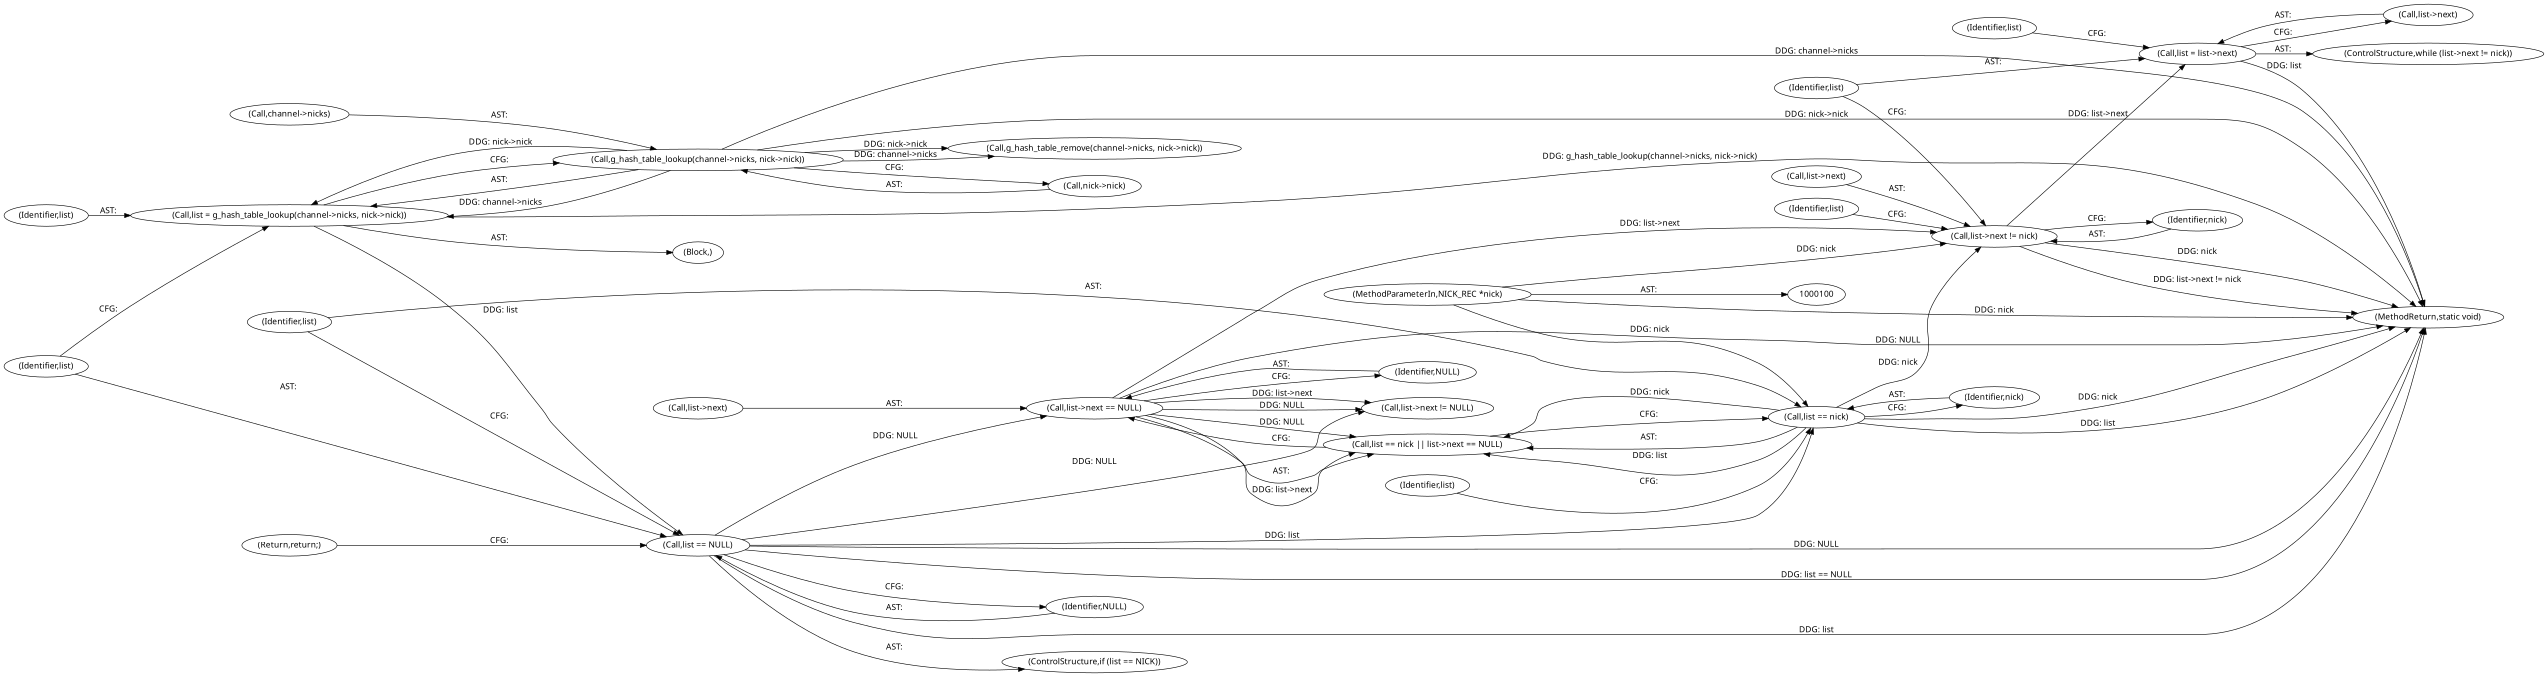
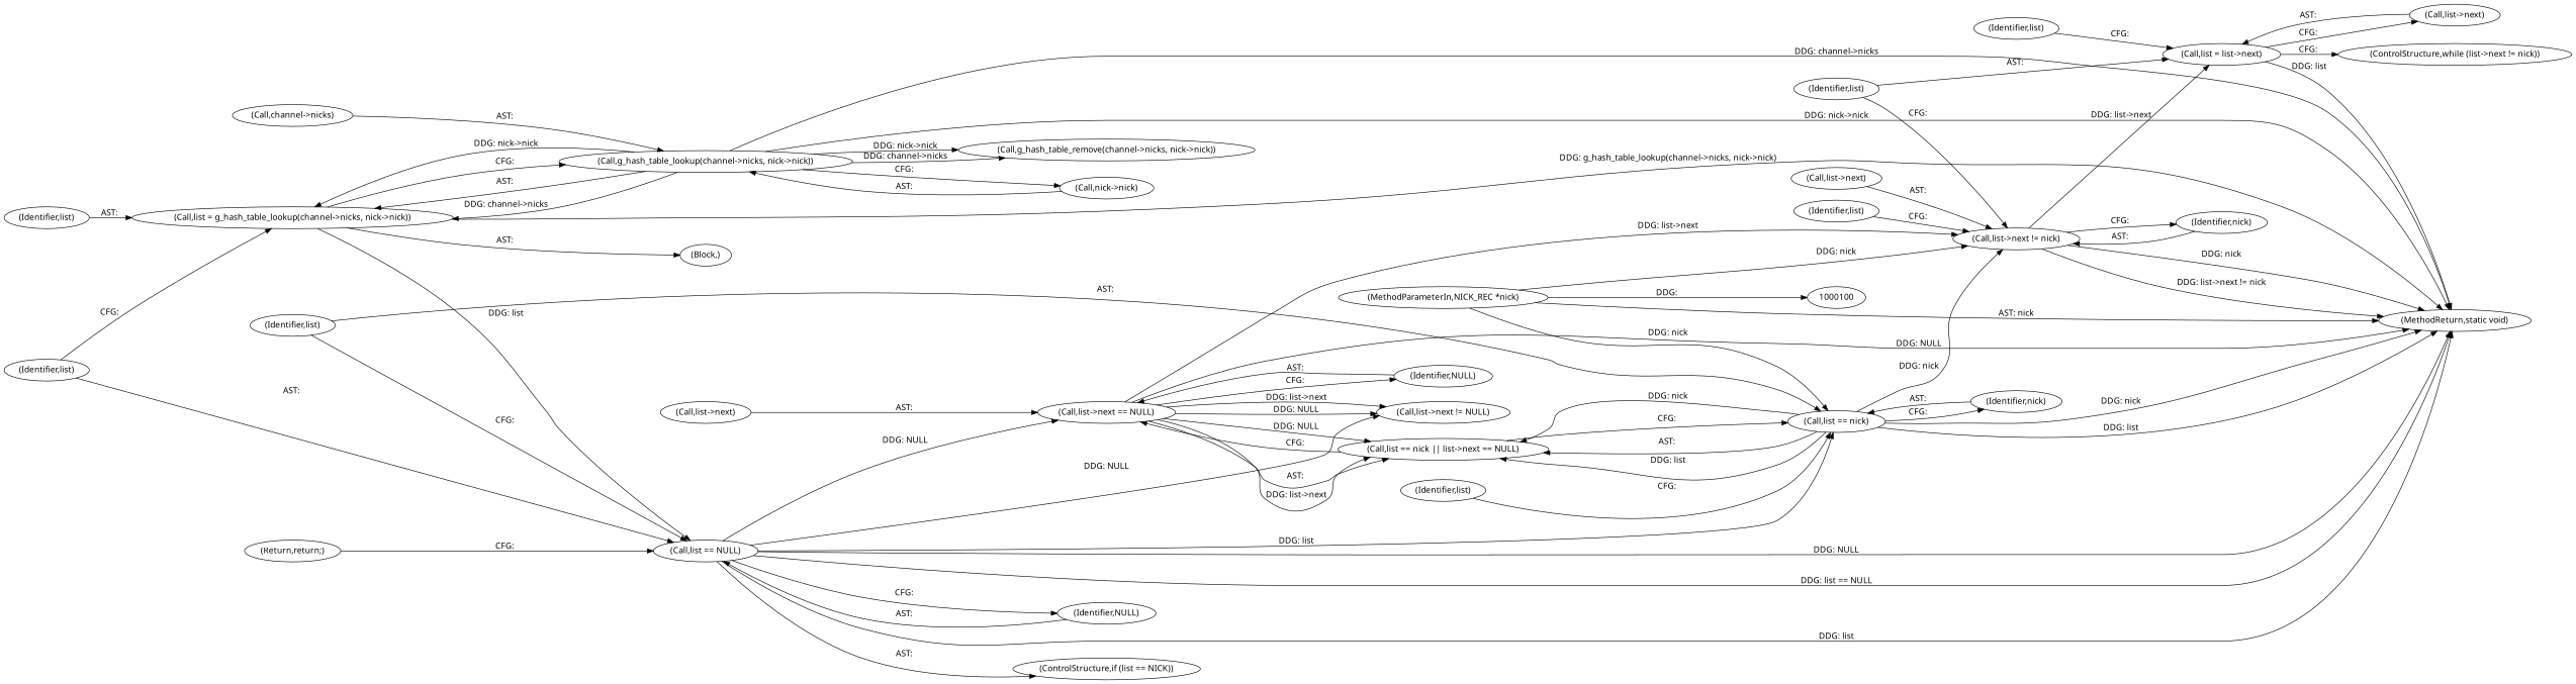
  digraph {
    fontname="Noto Sans"
    rankdir=LR
    node [fontname="Noto Sans"]
    edge [fontname="Noto Sans"]
    n1 [label="(Call,list->next != nick)"]
    n2 [label="(Call,list = list->next)"]
    n3 [label="(MethodReturn,static void)"]
    n4 [label="(Identifier,nick)"]
    n5 [label="(ControlStructure,while (list->next != nick))"]
    n6 [label="(Call,list->next)"]
    n7 [label="(Call,list->next == NULL)"]
    n8 [label="(Call,list->next != NULL)"]
    n9 [label="(Call,list == nick || list->next == NULL)"]
    n10 [label="(Identifier,NULL)"]
    n11 [label="(Call,list == nick)"]
    n12 [label="(Call,list == NULL)"]
    n13 [label="(ControlStructure,if (list == NICK))"]
    n14 [label="(Identifier,NULL)"]
    n15 [label="(Identifier,nick)"]
    n16 [label="(Call,list = g_hash_table_lookup(channel->nicks, nick->nick))"]
    n17 [label="(Call,g_hash_table_lookup(channel->nicks, nick->nick))"]
    n18 [label="(Block,)"]
    n19 [label="(Call,g_hash_table_remove(channel->nicks, nick->nick))"]
    n20 [label="(Call,nick->nick)"]
    n21 [label="(MethodParameterIn,NICK_REC *nick)"]
    1000100
    n23 [label="(Call,list->next)"]
    n24 [label="(Identifier,list)"]
    n25 [label="(Identifier,list)"]
    n26 [label="(Identifier,list)"]
    n27 [label="(Identifier,list)"]
    n28 [label="(Identifier,list)"]
    n29 [label="(Identifier,list)"]
    n30 [label="(Return,return;)"]
    n31 [label="(Call,channel->nicks)"]
    n32 [label="(Identifier,list)"]
    n33 [label="(Call,list->next)"]
    n1 -> n2 [label="DDG: list->next"]
    n1 -> n3 [label="DDG: nick"]
    n1 -> n3 [label="DDG: list->next != nick"]
    n1 -> n4 [label="CFG: "]
    n2 -> n3 [label="DDG: list"]
-   n2 -> n5 [label="AST: "]
+   n2 -> n5 [label="CFG: "]
    n2 -> n6 [label="CFG: "]
    n4 -> n1 [label="AST: "]
    n6 -> n2 [label="AST: "]
    n7 -> n1 [label="DDG: list->next"]
    n7 -> n3 [label="DDG: NULL"]
    n7 -> n8 [label="DDG: list->next"]
    n7 -> n8 [label="DDG: NULL"]
    n7 -> n9 [label="AST: "]
    n7 -> n9 [label="DDG: list->next"]
    n7 -> n9 [label="DDG: NULL"]
    n7 -> n10 [label="CFG: "]
    n9 -> n7 [label="CFG: "]
    n9 -> n11 [label="CFG: "]
    n10 -> n7 [label="AST: "]
    n11 -> n1 [label="DDG: nick"]
    n11 -> n3 [label="DDG: nick"]
    n11 -> n3 [label="DDG: list"]
    n11 -> n9 [label="AST: "]
    n11 -> n9 [label="DDG: list"]
    n11 -> n9 [label="DDG: nick"]
    n11 -> n15 [label="CFG: "]
    n12 -> n3 [label="DDG: NULL"]
    n12 -> n3 [label="DDG: list == NULL"]
    n12 -> n3 [label="DDG: list"]
    n12 -> n7 [label="DDG: NULL"]
    n12 -> n8 [label="DDG: NULL"]
    n12 -> n11 [label="DDG: list"]
    n12 -> n13 [label="AST: "]
    n12 -> n14 [label="CFG: "]
    n14 -> n12 [label="AST: "]
    n15 -> n11 [label="AST: "]
    n16 -> n3 [label="DDG: g_hash_table_lookup(channel->nicks, nick->nick)"]
    n16 -> n12 [label="DDG: list"]
    n16 -> n17 [label="CFG: "]
    n16 -> n18 [label="AST: "]
    n17 -> n3 [label="DDG: channel->nicks"]
    n17 -> n3 [label="DDG: nick->nick"]
    n17 -> n16 [label="AST: "]
    n17 -> n16 [label="DDG: channel->nicks"]
    n17 -> n16 [label="DDG: nick->nick"]
    n17 -> n19 [label="DDG: channel->nicks"]
    n17 -> n19 [label="DDG: nick->nick"]
    n17 -> n20 [label="CFG: "]
    n20 -> n17 [label="AST: "]
    n21 -> n1 [label="DDG: nick"]
-   n21 -> n3 [label="DDG: nick"]
+   n21 -> n3 [label="AST: nick"]
    n21 -> n11 [label="DDG: nick"]
-   n21 -> 1000100 [label="AST: "]
+   n21 -> 1000100 [label="DDG: "]
    n23 -> n1 [label="AST: "]
    n24 -> n11 [label="CFG: "]
    n25 -> n16 [label="AST: "]
    n26 -> n1 [label="CFG: "]
    n27 -> n11 [label="AST: "]
    n27 -> n12 [label="CFG: "]
    n28 -> n12 [label="AST: "]
    n28 -> n16 [label="CFG: "]
    n29 -> n2 [label="CFG: "]
    n30 -> n12 [label="CFG: "]
    n31 -> n17 [label="AST: "]
    n32 -> n1 [label="CFG: "]
    n32 -> n2 [label="AST: "]
    n33 -> n7 [label="AST: "]
  }
